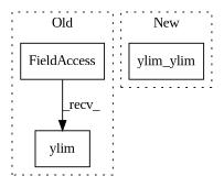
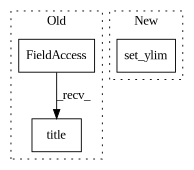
  digraph {
    fontname="Liberation Serif"
    node [a=32 shape=box fontname="Liberation Serif"]
-   n1 [l="6,1" label=ylim s="1918,1947"]
+   n1 [l="6,1" label=title s="1918,1947"]
    n2 [a=22 l=10 label=FieldAccess s=1900]
-   n3 [l="9,1" label=ylim_ylim s="1813,1846"]
+   n3 [l="9,1" label=set_ylim s="1813,1846"]
    subgraph cluster_1 {
      label=Old
      style=dotted
      n1
      n2
    }
    subgraph cluster_2 {
      label=New
      style=dotted
      n3
    }
    n2 -> n1 [label=_recv_ fontname="Liberation Serif"]
  }
